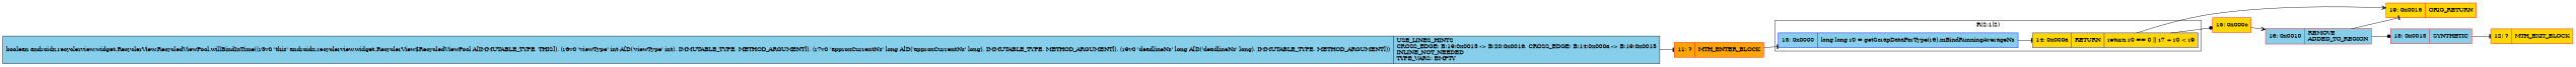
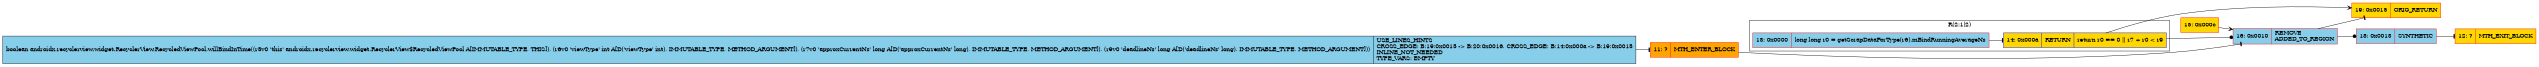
  digraph {
    rankdir=LR
    node [color=red fillcolor=skyblue shape=record style=filled]
    edge [arrowhead=tee]
-   n1 [color=blue label="{13\:\ 0x0000|long long r0 = getScrapDataForType(r6).mBindRunningAverageNs\l}"]
+   n1 [label="{13\:\ 0x0000|long long r0 = getScrapDataForType(r6).mBindRunningAverageNs\l}"]
    n2 [color=blue fillcolor=gold label="{14\:\ 0x000a|RETURN\l|return r0 == 0 \|\| r7 + r0 \< r9\l}"]
    n3 [fillcolor=gold label="{15\:\ 0x000c}"]
    n4 [fillcolor=gold label="{19\:\ 0x0015|ORIG_RETURN\l}"]
    n5 [label="{16\:\ 0x0010|REMOVE\lADDED_TO_REGION\l}"]
    n6 [fillcolor=orange label="{11\:\ ?|MTH_ENTER_BLOCK\l}"]
    n7 [label="{18\:\ 0x0013|SYNTHETIC\l}"]
    n8 [fillcolor=gold label="{12\:\ ?|MTH_EXIT_BLOCK\l}"]
    n9 [label="{boolean androidx.recyclerview.widget.RecyclerView.RecycledViewPool.willBindInTime((r5v0 'this' androidx.recyclerview.widget.RecyclerView$RecycledViewPool A[IMMUTABLE_TYPE, THIS]), (r6v0 'viewType' int A[D('viewType' int), IMMUTABLE_TYPE, METHOD_ARGUMENT]), (r7v0 'approxCurrentNs' long A[D('approxCurrentNs' long), IMMUTABLE_TYPE, METHOD_ARGUMENT]), (r9v0 'deadlineNs' long A[D('deadlineNs' long), IMMUTABLE_TYPE, METHOD_ARGUMENT]))  | USE_LINES_HINTS\lCROSS_EDGE: B:19:0x0015 \-\> B:20:0x0016, CROSS_EDGE: B:14:0x000a \-\> B:19:0x0015\lINLINE_NOT_NEEDED\lTYPE_VARS: EMPTY\l}" color=""]
    subgraph cluster_1 {
      label="R(2:1|2)"
      n1
      n2
    }
    n1 -> n2
-   n2 -> n3 [arrowhead=dot]
+   n2 -> n5 [arrowhead=dot]
    n2 -> n4 [arrowhead=vee]
    n3 -> n5 [arrowhead=vee]
    n5 -> n4
    n5 -> n7 [arrowhead=dot]
-   n6 -> n1
+   n6 -> n5
    n7 -> n8
    n9 -> n6
  }
